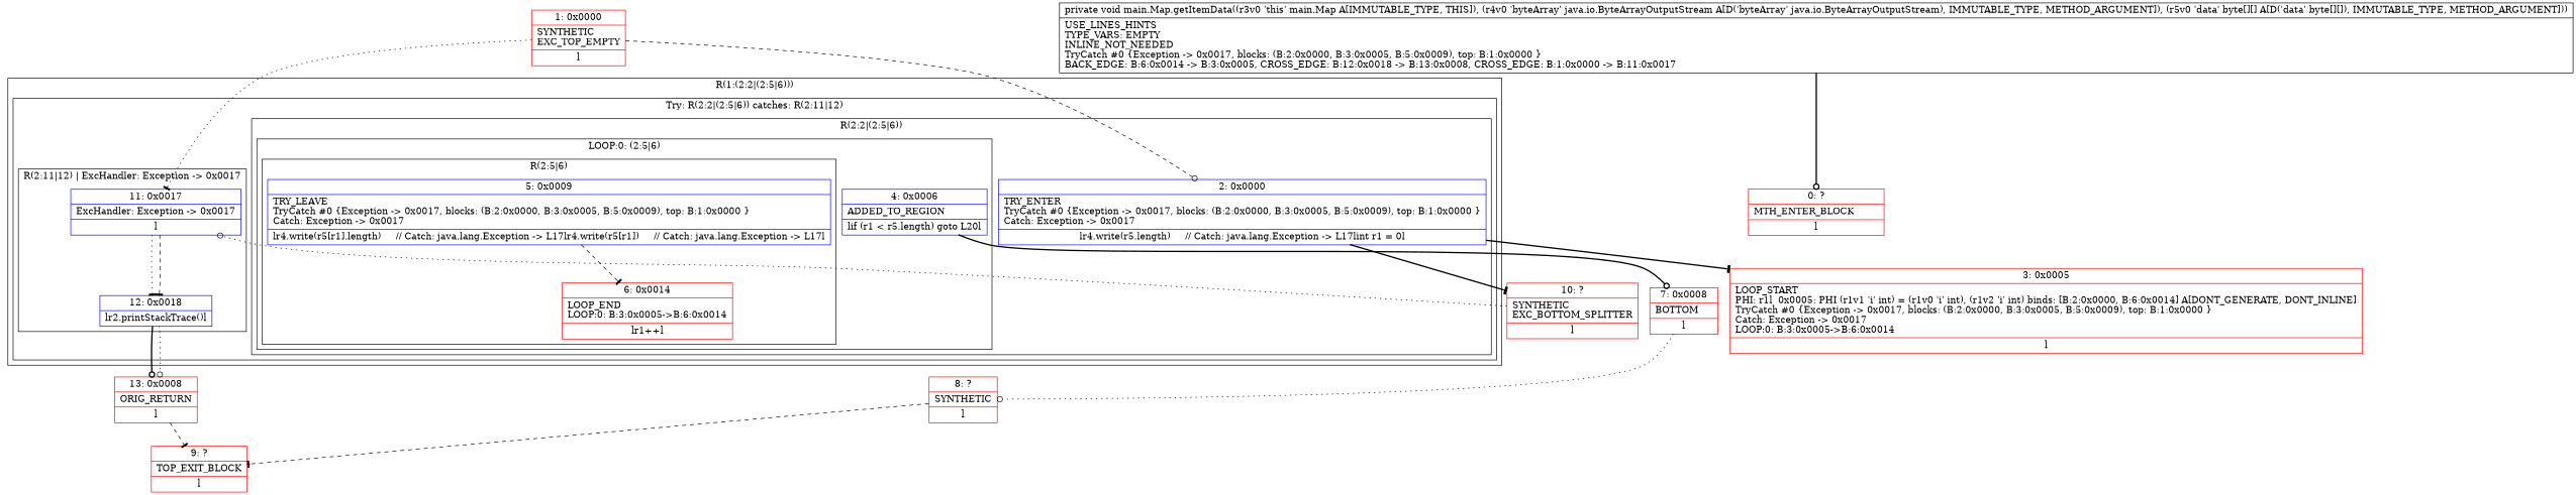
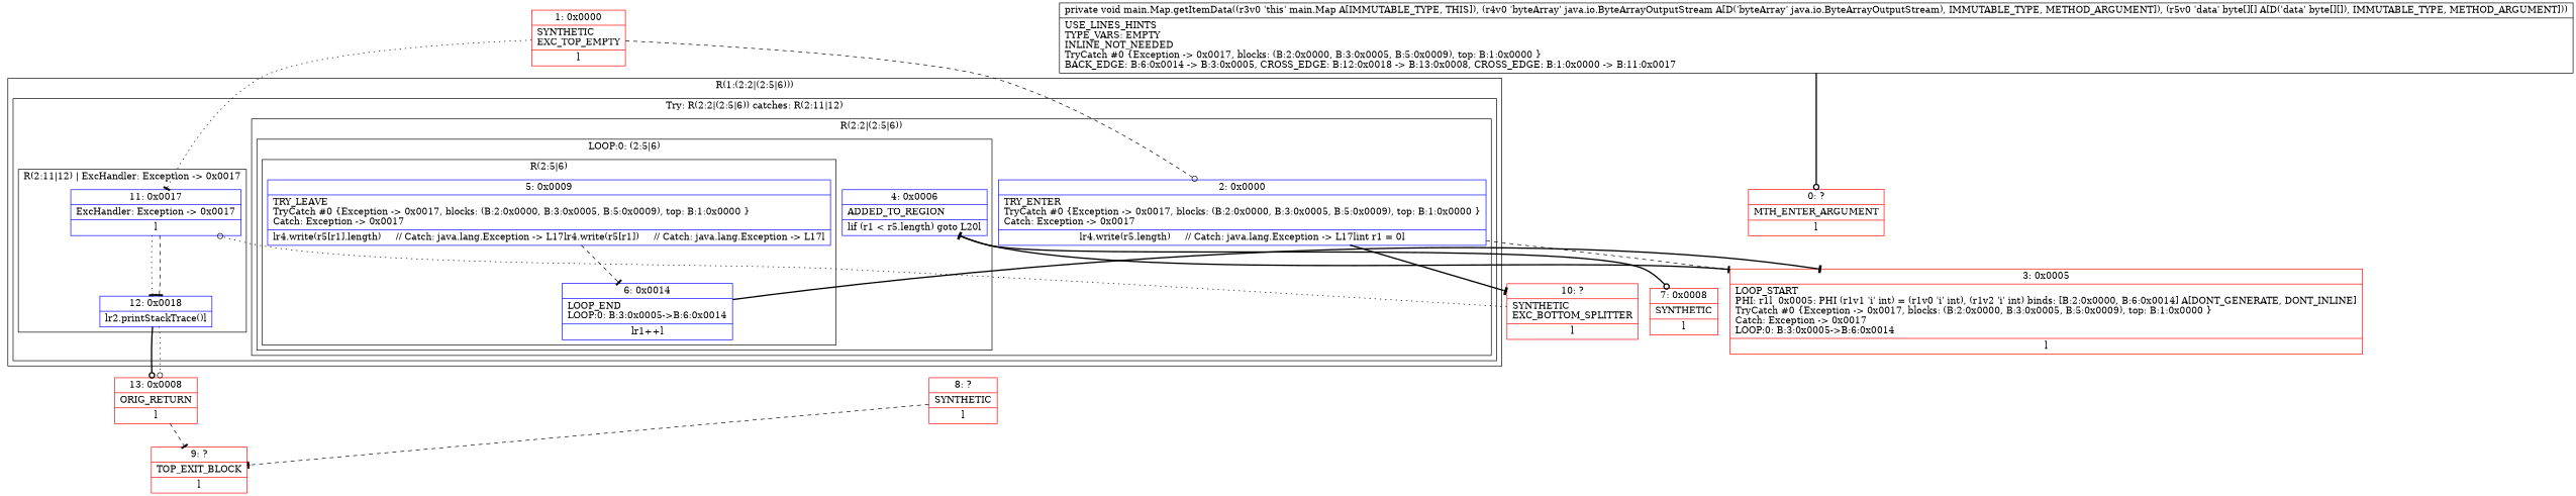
  digraph {
    node [color=red shape=record]
    edge [arrowhead=tee style=bold]
    n1 [color=blue label="{5\:\ 0x0009|TRY_LEAVE\lTryCatch #0 \{Exception \-\> 0x0017, blocks: (B:2:0x0000, B:3:0x0005, B:5:0x0009), top: B:1:0x0000 \}\lCatch: Exception \-\> 0x0017\l|lr4.write(r5[r1].length)     \/\/ Catch: java.lang.Exception \-\> L17lr4.write(r5[r1])     \/\/ Catch: java.lang.Exception \-\> L17l}"]
-   n2 [label="{6\:\ 0x0014|LOOP_END\lLOOP:0: B:3:0x0005\-\>B:6:0x0014\l|lr1++l}"]
+   n2 [color=blue label="{6\:\ 0x0014|LOOP_END\lLOOP:0: B:3:0x0005\-\>B:6:0x0014\l|lr1++l}"]
    n3 [color=blue label="{4\:\ 0x0006|ADDED_TO_REGION\l|lif (r1 \< r5.length) goto L20l}"]
    n4 [color=blue label="{2\:\ 0x0000|TRY_ENTER\lTryCatch #0 \{Exception \-\> 0x0017, blocks: (B:2:0x0000, B:3:0x0005, B:5:0x0009), top: B:1:0x0000 \}\lCatch: Exception \-\> 0x0017\l|lr4.write(r5.length)     \/\/ Catch: java.lang.Exception \-\> L17lint r1 = 0l}"]
    n5 [color=blue label="{11\:\ 0x0017|ExcHandler: Exception \-\> 0x0017\l|l}"]
    n6 [color=blue label="{12\:\ 0x0018|lr2.printStackTrace()l}"]
    n7 [label="{3\:\ 0x0005|LOOP_START\lPHI: r1l  0x0005: PHI (r1v1 'i' int) = (r1v0 'i' int), (r1v2 'i' int) binds: [B:2:0x0000, B:6:0x0014] A[DONT_GENERATE, DONT_INLINE]\lTryCatch #0 \{Exception \-\> 0x0017, blocks: (B:2:0x0000, B:3:0x0005, B:5:0x0009), top: B:1:0x0000 \}\lCatch: Exception \-\> 0x0017\lLOOP:0: B:3:0x0005\-\>B:6:0x0014\l|l}"]
-   n8 [label="{7\:\ 0x0008|BOTTOM\l|l}"]
+   n8 [label="{7\:\ 0x0008|SYNTHETIC\l|l}"]
    n9 [label="{10\:\ ?|SYNTHETIC\lEXC_BOTTOM_SPLITTER\l|l}"]
    n10 [label="{13\:\ 0x0008|ORIG_RETURN\l|l}"]
    n11 [label="{8\:\ ?|SYNTHETIC\l|l}"]
    n12 [label="{9\:\ ?|TOP_EXIT_BLOCK\l|l}"]
-   n13 [label="{0\:\ ?|MTH_ENTER_BLOCK\l|l}"]
+   n13 [label="{0\:\ ?|MTH_ENTER_ARGUMENT\l|l}"]
    n14 [label="{1\:\ 0x0000|SYNTHETIC\lEXC_TOP_EMPTY\l|l}"]
    n15 [label="{private void main.Map.getItemData((r3v0 'this' main.Map A[IMMUTABLE_TYPE, THIS]), (r4v0 'byteArray' java.io.ByteArrayOutputStream A[D('byteArray' java.io.ByteArrayOutputStream), IMMUTABLE_TYPE, METHOD_ARGUMENT]), (r5v0 'data' byte[][] A[D('data' byte[][]), IMMUTABLE_TYPE, METHOD_ARGUMENT]))  | USE_LINES_HINTS\lTYPE_VARS: EMPTY\lINLINE_NOT_NEEDED\lTryCatch #0 \{Exception \-\> 0x0017, blocks: (B:2:0x0000, B:3:0x0005, B:5:0x0009), top: B:1:0x0000 \}\lBACK_EDGE: B:6:0x0014 \-\> B:3:0x0005, CROSS_EDGE: B:12:0x0018 \-\> B:13:0x0008, CROSS_EDGE: B:1:0x0000 \-\> B:11:0x0017\l}" color=""]
    subgraph cluster_1 {
      label="R(1:(2:2|(2:5|6)))"
      subgraph cluster_2 {
        label="Try: R(2:2|(2:5|6)) catches: R(2:11|12)"
        subgraph cluster_3 {
          label="R(2:2|(2:5|6))"
          n4
          subgraph cluster_4 {
            label="LOOP:0: (2:5|6)"
            n3
            subgraph cluster_5 {
              label="R(2:5|6)"
              n1
              n2
            }
          }
        }
        subgraph cluster_6 {
          label="R(2:11|12) | ExcHandler: Exception \-\> 0x0017\l"
          n5
          n6
        }
      }
    }
    subgraph cluster_7 {
      label="R(2:11|12) | ExcHandler: Exception \-\> 0x0017\l"
    }
    n1 -> n2 [style=dashed]
+   n2 -> n7
    n3 -> n8 [arrowhead=odot]
-   n4 -> n7
+   n4 -> n7 [style=dashed]
    n4 -> n9
    n5 -> n6 [style=dotted]
    n5 -> n6 [style=dashed]
    n6 -> n10 [arrowhead=odot]
    n6 -> n10 [arrowhead=odot style=dotted]
-   n8 -> n11 [arrowhead=odot style=dotted]
+   n7 -> n3
    n9 -> n5 [arrowhead=odot style=dotted]
    n10 -> n12 [style=dashed]
    n11 -> n12 [style=dashed]
    n14 -> n4 [arrowhead=odot style=dashed]
    n14 -> n5 [style=dotted]
    n15 -> n13 [arrowhead=odot]
  }
